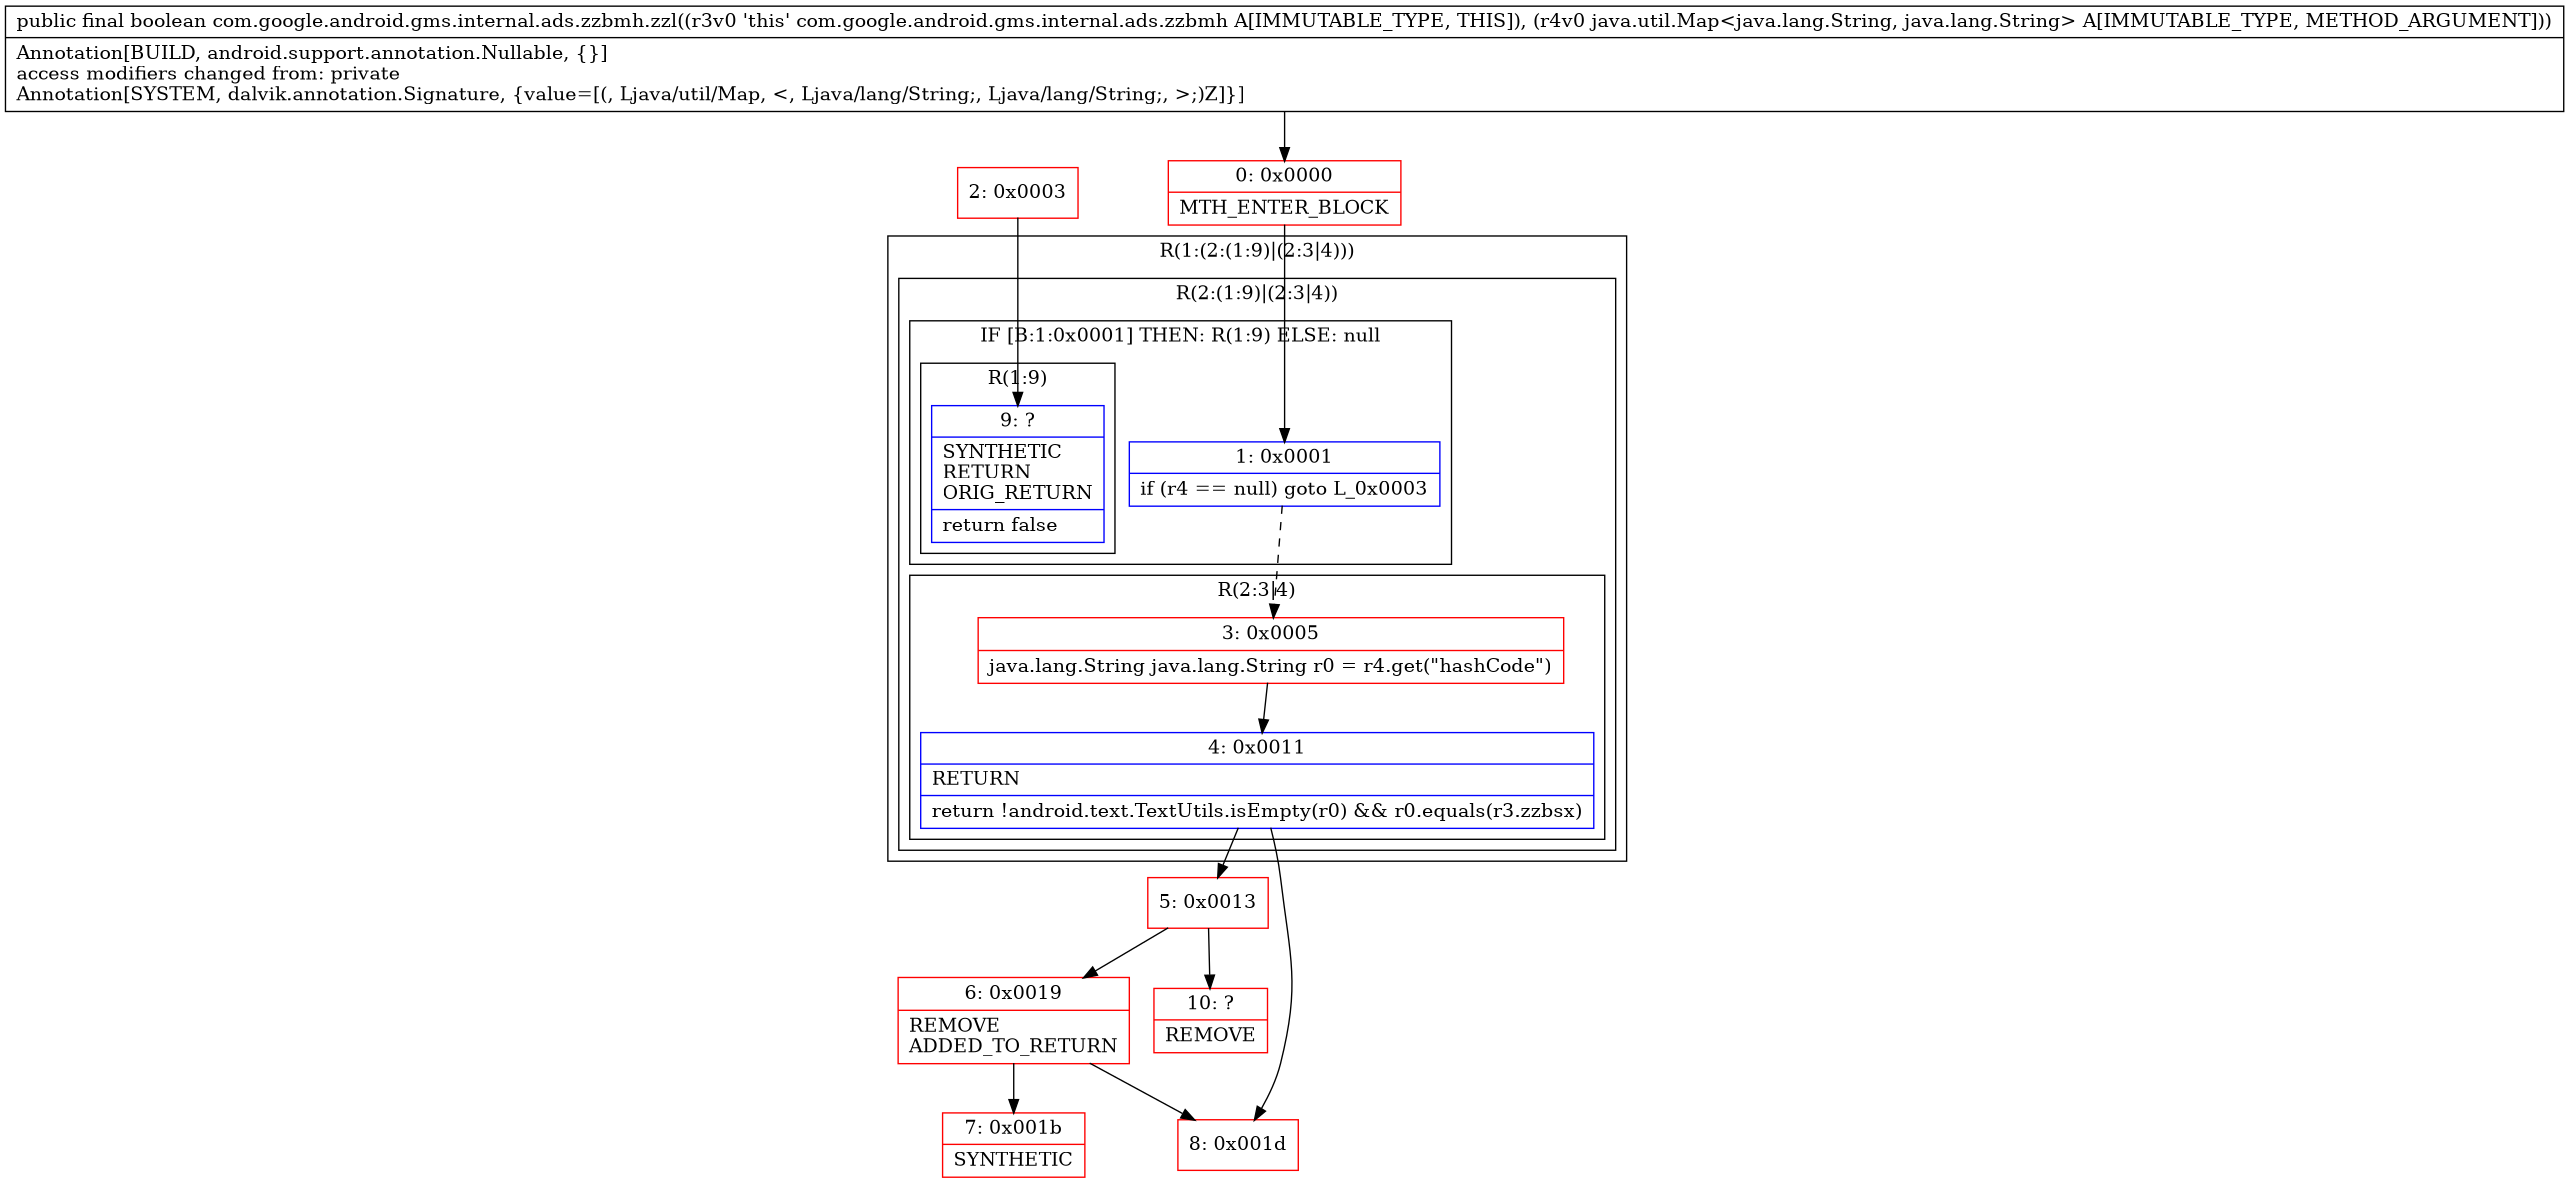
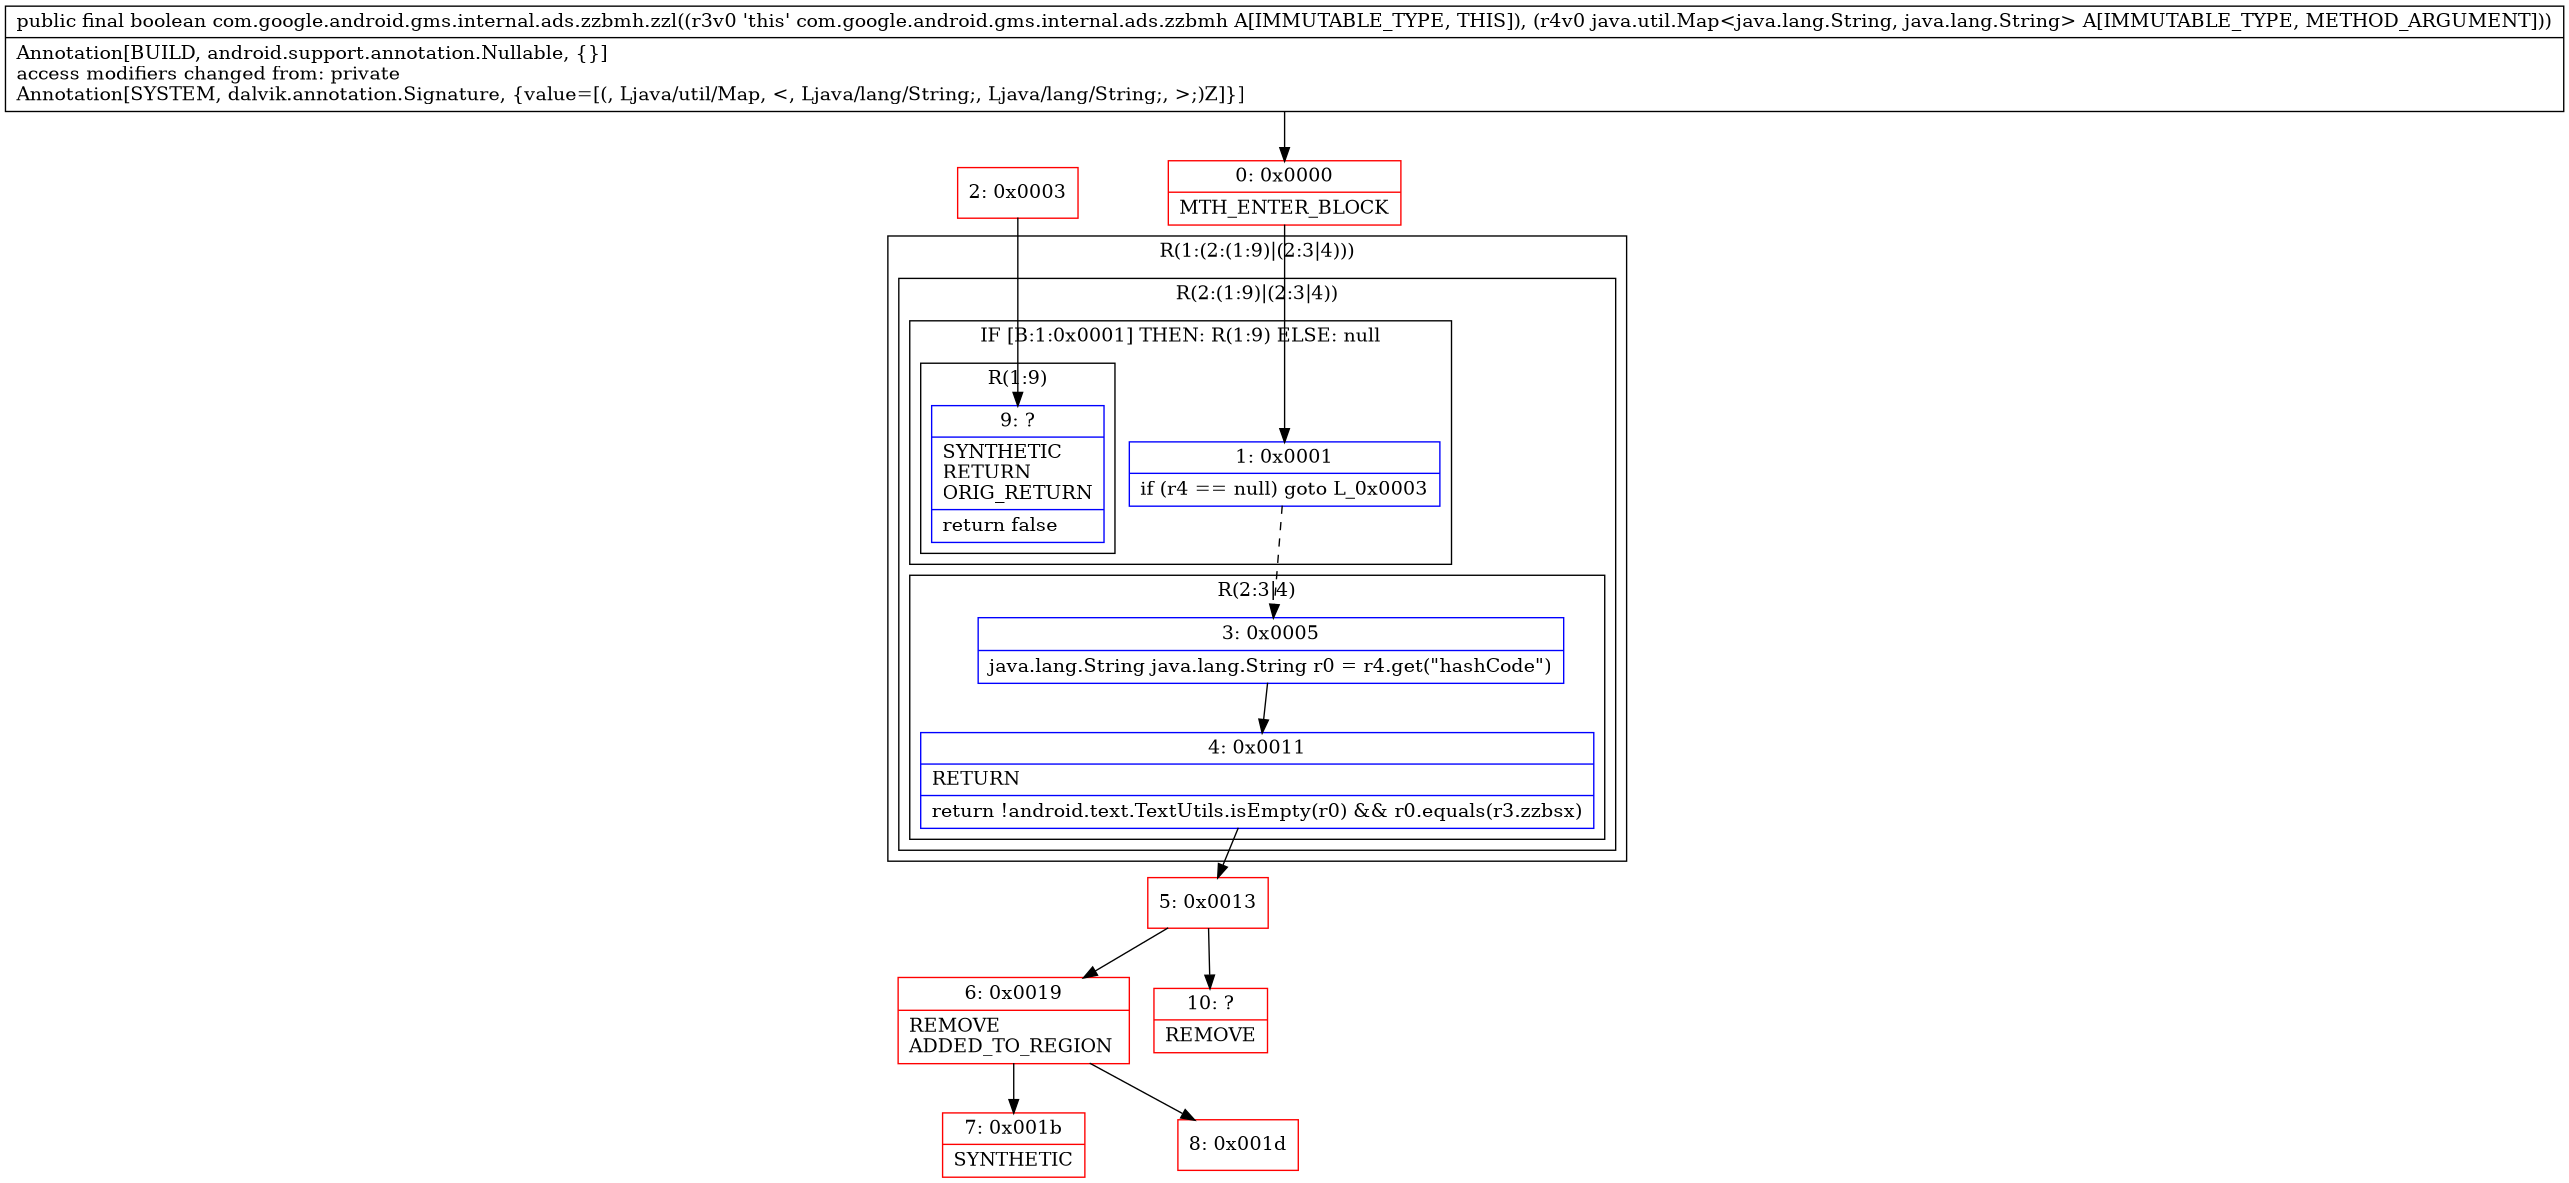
  digraph {
    node [color=red shape=record]
    n1 [color=blue label="{9\:\ ?|SYNTHETIC\lRETURN\lORIG_RETURN\l|return false\l}"]
    n2 [color=blue label="{1\:\ 0x0001|if (r4 == null) goto L_0x0003\l}"]
-   n3 [label="{3\:\ 0x0005|java.lang.String java.lang.String r0 = r4.get(\"hashCode\")\l}"]
+   n3 [color=blue label="{3\:\ 0x0005|java.lang.String java.lang.String r0 = r4.get(\"hashCode\")\l}"]
    n4 [color=blue label="{4\:\ 0x0011|RETURN\l|return !android.text.TextUtils.isEmpty(r0) && r0.equals(r3.zzbsx)\l}"]
    n5 [label="{5\:\ 0x0013}"]
    n6 [label="{8\:\ 0x001d}"]
    n7 [label="{2\:\ 0x0003}"]
-   n8 [label="{6\:\ 0x0019|REMOVE\lADDED_TO_RETURN\l}"]
+   n8 [label="{6\:\ 0x0019|REMOVE\lADDED_TO_REGION\l}"]
    n9 [label="{10\:\ ?|REMOVE\l}"]
    n10 [label="{0\:\ 0x0000|MTH_ENTER_BLOCK\l}"]
    n11 [label="{7\:\ 0x001b|SYNTHETIC\l}"]
    n12 [label="{public final boolean com.google.android.gms.internal.ads.zzbmh.zzl((r3v0 'this' com.google.android.gms.internal.ads.zzbmh A[IMMUTABLE_TYPE, THIS]), (r4v0 java.util.Map\<java.lang.String, java.lang.String\> A[IMMUTABLE_TYPE, METHOD_ARGUMENT]))  | Annotation[BUILD, android.support.annotation.Nullable, \{\}]\laccess modifiers changed from: private\lAnnotation[SYSTEM, dalvik.annotation.Signature, \{value=[(, Ljava\/util\/Map, \<, Ljava\/lang\/String;, Ljava\/lang\/String;, \>;)Z]\}]\l}" color=""]
    subgraph cluster_1 {
      label="R(1:(2:(1:9)|(2:3|4)))"
      subgraph cluster_2 {
        label="R(2:(1:9)|(2:3|4))"
        subgraph cluster_3 {
          label="IF [B:1:0x0001] THEN: R(1:9) ELSE: null"
          n2
          subgraph cluster_4 {
            label="R(1:9)"
            n1
          }
        }
        subgraph cluster_5 {
          label="R(2:3|4)"
          n3
          n4
        }
      }
    }
    n2 -> n3 [style=dashed]
    n3 -> n4
    n4 -> n5
-   n4 -> n6
    n5 -> n8
    n5 -> n9
    n7 -> n1
    n8 -> n6
    n8 -> n11
    n10 -> n2
    n12 -> n10
  }
